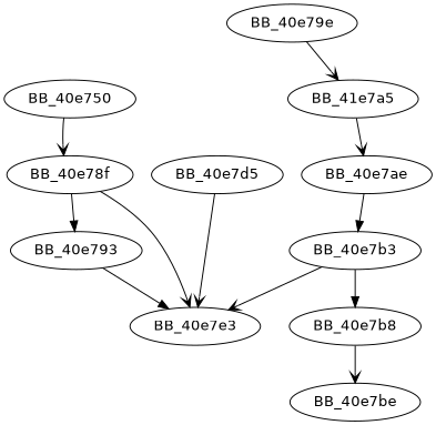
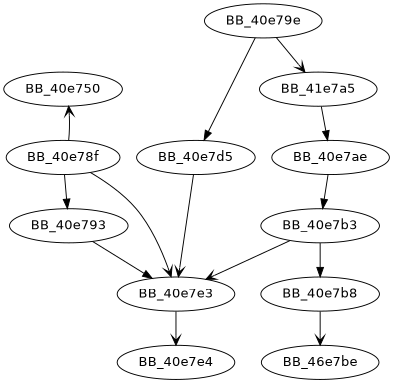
  digraph {
    fontname="DejaVu Sans"
    node [fontname="DejaVu Sans"]
    edge [arrowhead=vee fontname="DejaVu Sans"]
    BB_40e750
    BB_40e78f
    BB_40e793
    BB_40e7e3
    n5 [label=BB_41e7a5]
    BB_40e79e
    BB_40e7d5
    BB_40e7ae
    BB_40e7b3
+   BB_40e7e4
    BB_40e7b8
-   BB_40e7be
-   BB_40e750 -> BB_40e78f
+   BB_40e7be [label=BB_46e7be]
+   BB_40e78f -> BB_40e750
    BB_40e78f -> BB_40e793 [arrowhead=normal]
    BB_40e78f -> BB_40e7e3
    BB_40e793 -> BB_40e7e3 [arrowhead=normal]
-   n5 -> BB_40e7ae
+   BB_40e7e3 -> BB_40e7e4
+   n5 -> BB_40e7ae [arrowhead=normal]
    BB_40e79e -> n5
+   BB_40e79e -> BB_40e7d5 [arrowhead=normal]
    BB_40e7d5 -> BB_40e7e3
    BB_40e7ae -> BB_40e7b3 [arrowhead=normal]
    BB_40e7b3 -> BB_40e7e3
    BB_40e7b3 -> BB_40e7b8 [arrowhead=normal]
    BB_40e7b8 -> BB_40e7be
  }
